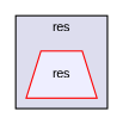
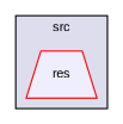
  digraph {
    compound=true
    fontname="Liberation Sans"
    n1 [fillcolor="#eeeeff" fontname="Liberation Sans" fontsize=10 label=res pencolor=black shape=trapezium style=filled color=red]
    subgraph cluster_1 {
      bgcolor="#ddddee"
      fontsize=10
-     label=res
+     label=src
      pencolor=black
      n1
    }
  }
